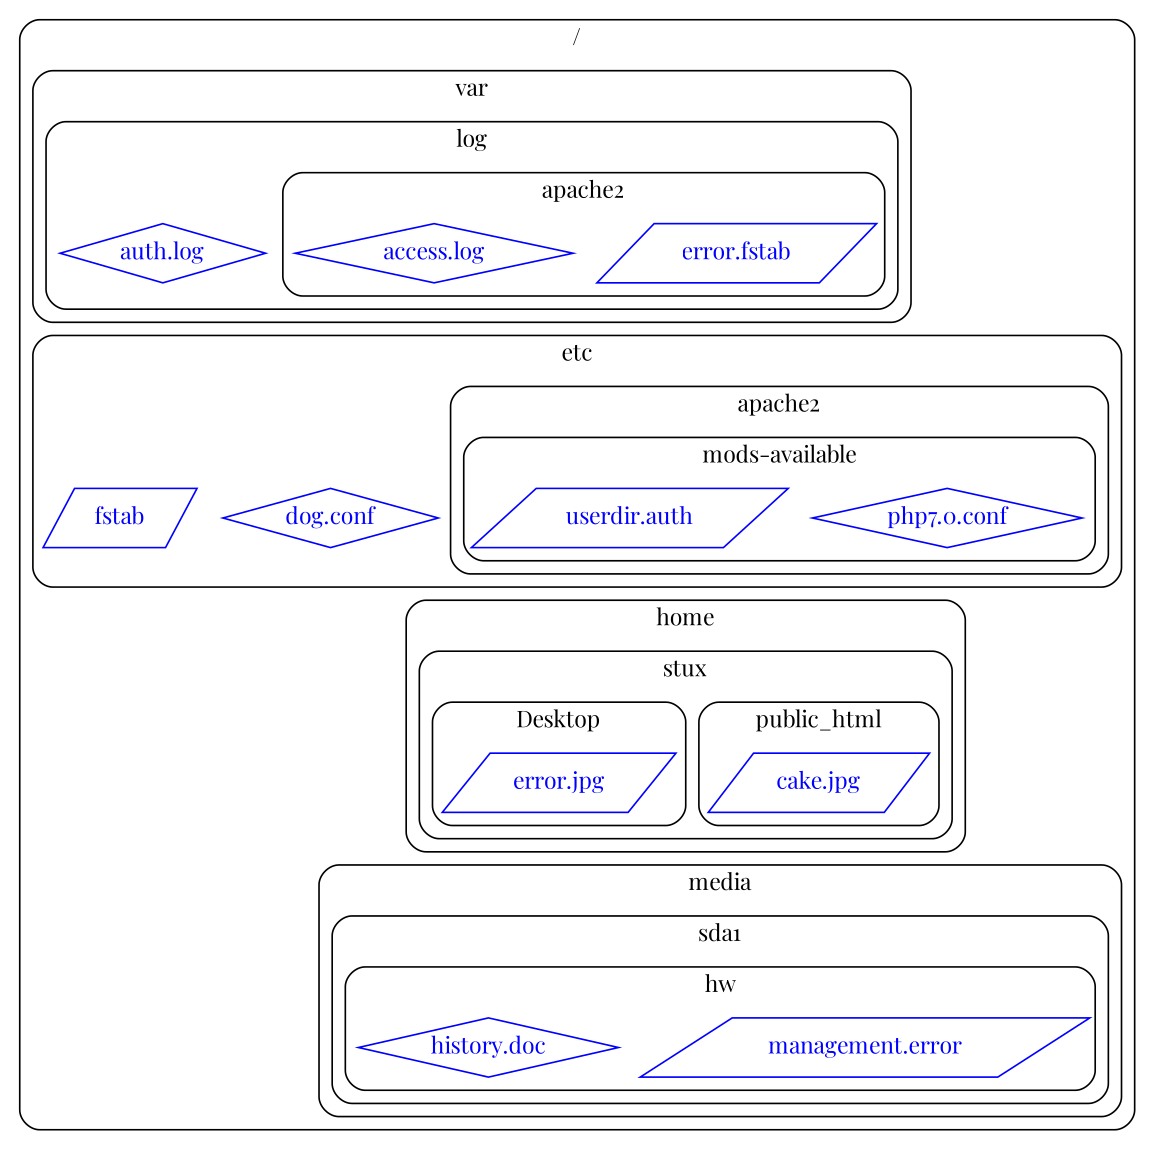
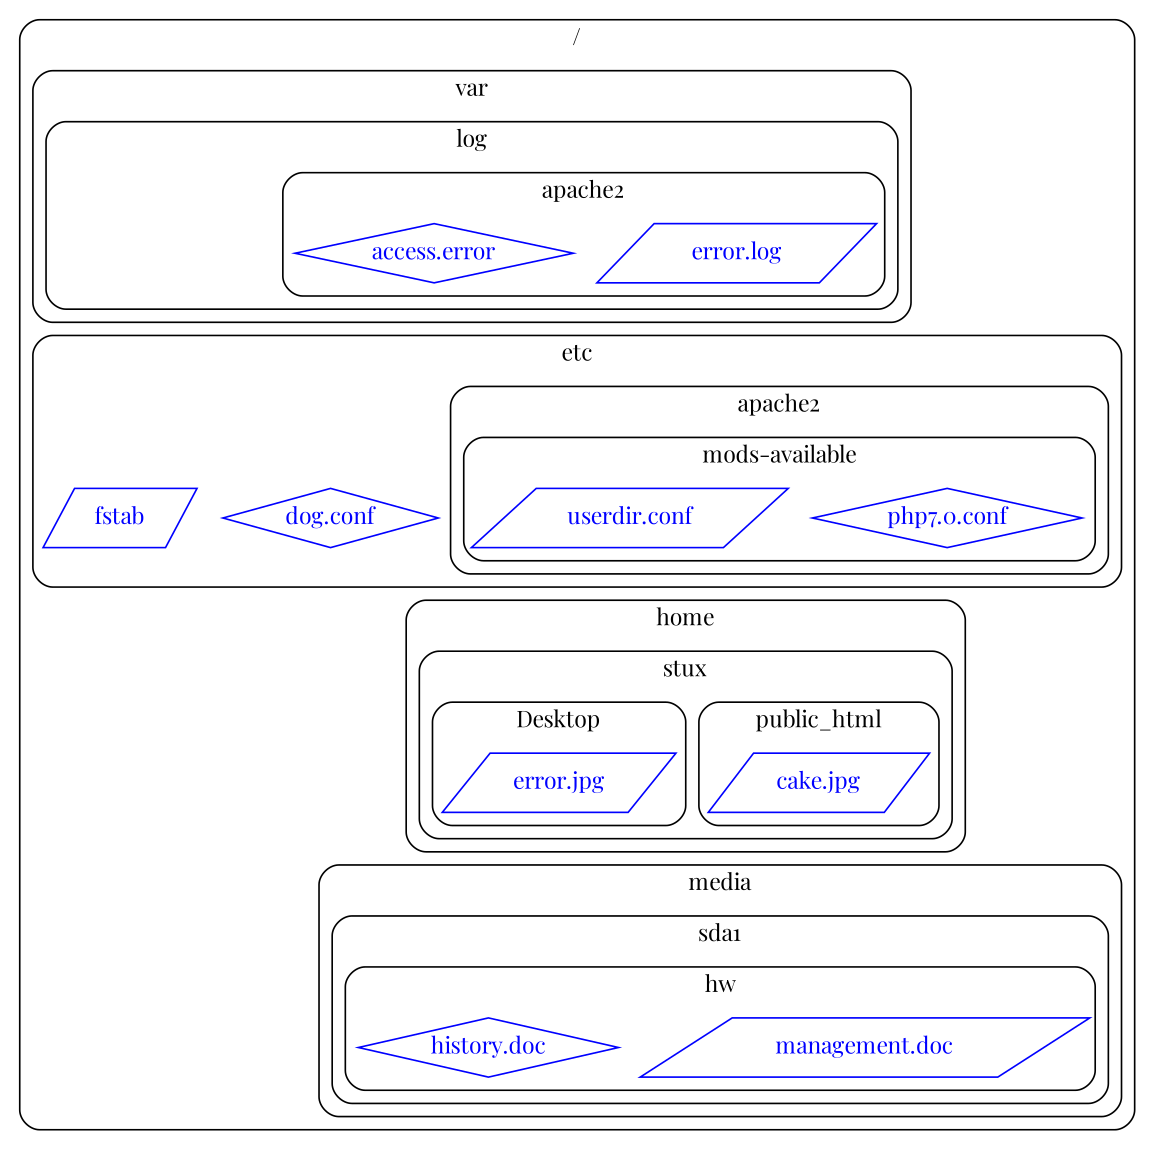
  digraph {
    fontname="Playfair Display"
    rankdir=TB
    shape=folder
    style=rounded
    node [color=blue fontcolor=blue fontname="Playfair Display" shape=parallelogram]
    edge [fontname="Playfair Display" style=invis]
    n1 [label="cake.jpg"]
    n2 [label="error.jpg"]
-   n3 [label="management.error"]
+   n3 [label="management.doc"]
    n4 [label="history.doc" shape=diamond]
    n5 [label="php7.0.conf" shape=diamond]
-   n6 [label="userdir.auth"]
+   n6 [label="userdir.conf"]
    n7 [label="dog.conf" shape=diamond]
    n8 [label=fstab]
-   n9 [label="error.fstab"]
-   n10 [label="access.log" shape=diamond]
-   n11 [label="auth.log" shape=diamond]
+   n9 [label="error.log"]
+   n10 [label="access.error" shape=diamond]
    subgraph cluster_1 {
      label="/"
      subgraph cluster_2 {
        label=home
        subgraph cluster_3 {
          label=stux
          subgraph cluster_4 {
            label=public_html
            n1
          }
          subgraph cluster_5 {
            label=Desktop
            n2
          }
        }
      }
      subgraph cluster_6 {
        label=media
        subgraph cluster_7 {
          label=sda1
          subgraph cluster_8 {
            label=hw
            n3
            n4
          }
        }
      }
      subgraph cluster_9 {
        label=etc
        n7
        n8
        subgraph cluster_10 {
          label=apache2
          subgraph cluster_11 {
            label="mods-available"
            n5
            n6
          }
        }
      }
      subgraph cluster_12 {
        label=var
        subgraph cluster_13 {
          label=log
-         n11
          subgraph cluster_14 {
            label=apache2
            n9
            n10
          }
        }
      }
    }
    n2 -> n4
    n6 -> n2
    n9 -> n6
  }
